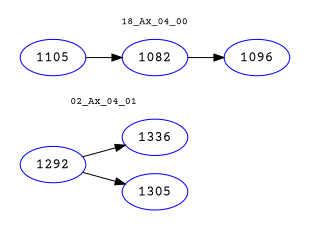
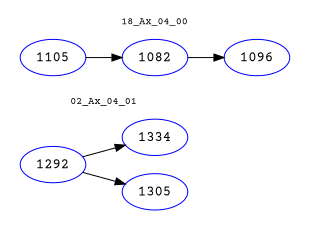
  digraph {
    fontname="Courier Prime"
    rankdir=LR
    node [color=blue fontname="Courier Prime"]
    edge [color=black fontname="Courier Prime"]
    n1 [label=1292]
    n2 [label=1305]
-   n3 [label=1336]
+   n3 [label=1334]
    n4 [label=1082]
    n5 [label=1096]
    n6 [label=1105]
    subgraph cluster_1 {
      color=white
      fontsize=10
      label="02_Ax_04_01"
      n1
      n2
      n3
    }
    subgraph cluster_2 {
      color=white
      fontsize=10
      label="18_Ax_04_00"
      n4
      n5
      n6
    }
    n1 -> n2
    n1 -> n3
    n4 -> n5
    n6 -> n4
  }
